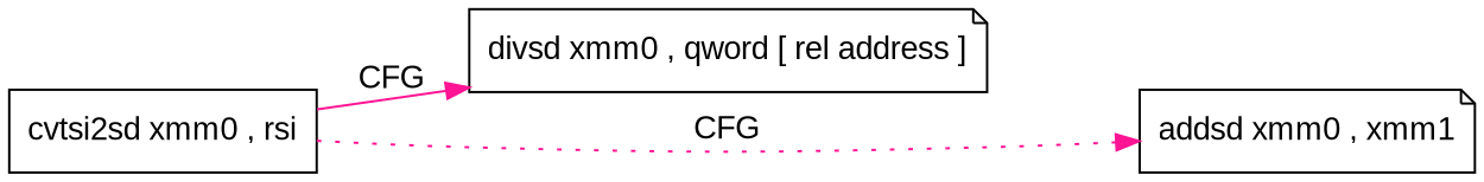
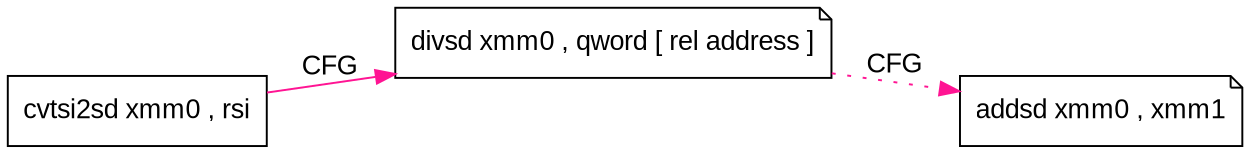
  digraph {
    fontname="Liberation Sans"
    rankdir=LR
    node [fontname="Liberation Sans" shape=note]
    edge [color=deeppink fontname="Liberation Sans"]
    n1 [label="cvtsi2sd xmm0 , rsi" shape=box]
    n2 [label="divsd xmm0 , qword [ rel address ]"]
    n3 [label="addsd xmm0 , xmm1"]
    n1 -> n2 [label=CFG style=solid]
-   n1 -> n3 [label=CFG style=dotted]
+   n2 -> n3 [label=CFG style=dotted]
  }
